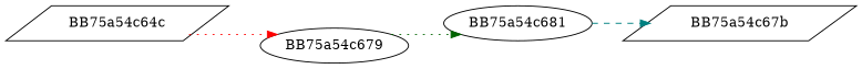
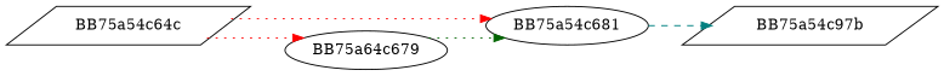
  digraph {
    rankdir=LR
    splines=ortho
    node [shape=ellipse]
    edge [color=red style=dotted]
    BB75a54c681
    BB75a54c64c [shape=parallelogram]
-   BB75a54c679
-   BB75a54c67b [shape=parallelogram]
+   BB75a54c679 [label=BB75a64c679]
+   BB75a54c67b [shape=parallelogram label=BB75a54c97b]
    BB75a54c681 -> BB75a54c67b [color=teal style=dashed]
+   BB75a54c64c -> BB75a54c681
    BB75a54c64c -> BB75a54c679
    BB75a54c679 -> BB75a54c681 [color=darkgreen]
  }
